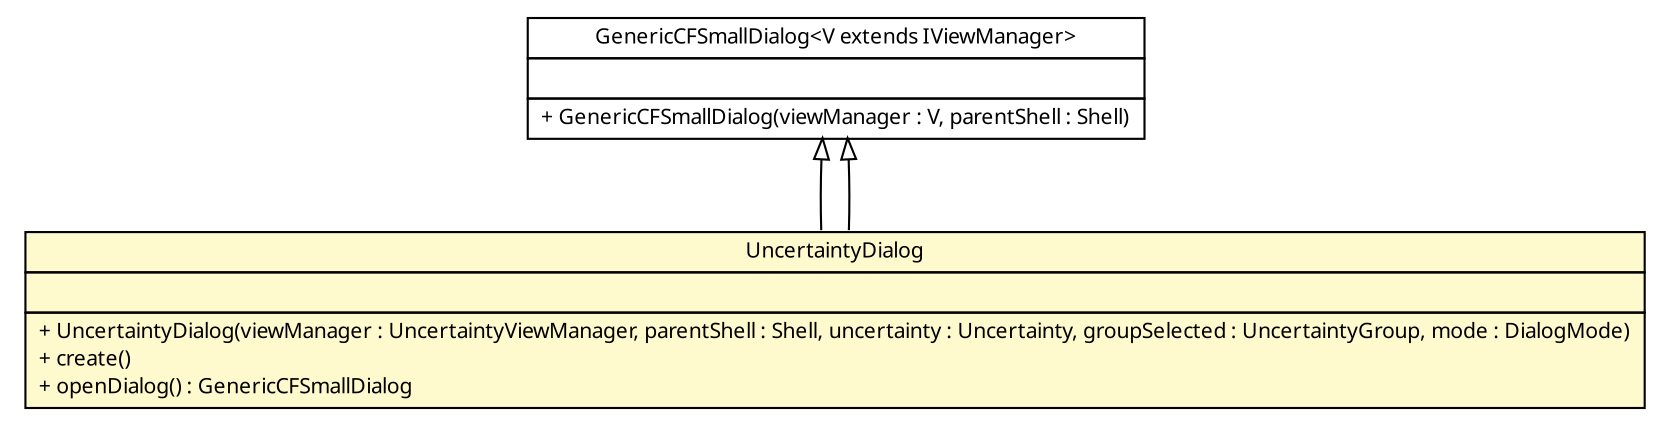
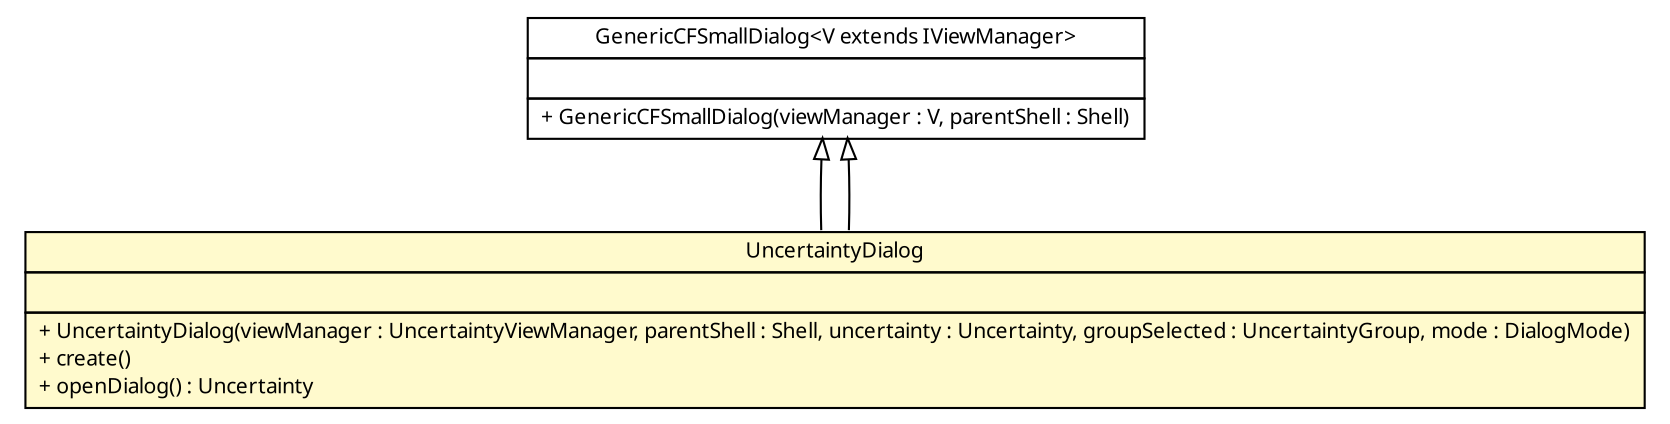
  digraph {
    nodesep=0.25
    ranksep=0.5
    fontname="Noto Sans"
    node [fontcolor=black fontname="Noto Sans" fontsize=10.0 shape=plaintext]
    edge [arrowtail=empty dir=back fontname="Noto Sans" fontsize=10 headport=p labelfontname=arial labelfontsize=10 tailport=p]
    n1 [label=<<table title="gov.sandia.cf.parts.dialogs.GenericCFSmallDialog" border="0" cellborder="1" cellspacing="0" cellpadding="2" port="p" href="../../dialogs/GenericCFSmallDialog.html"> 		<tr><td><table border="0" cellspacing="0" cellpadding="1"> <tr><td align="center" balign="center"> GenericCFSmallDialog&lt;V extends IViewManager&gt; </td></tr> 		</table></td></tr> 		<tr><td><table border="0" cellspacing="0" cellpadding="1"> <tr><td align="left" balign="left">  </td></tr> 		</table></td></tr> 		<tr><td><table border="0" cellspacing="0" cellpadding="1"> <tr><td align="left" balign="left"> + GenericCFSmallDialog(viewManager : V, parentShell : Shell) </td></tr> 		</table></td></tr> 		</table>>]
-   n2 [label=<<table title="gov.sandia.cf.parts.ui.uncertainty.UncertaintyDialog" border="0" cellborder="1" cellspacing="0" cellpadding="2" port="p" bgcolor="lemonChiffon" href="./UncertaintyDialog.html"> 		<tr><td><table border="0" cellspacing="0" cellpadding="1"> <tr><td align="center" balign="center"> UncertaintyDialog </td></tr> 		</table></td></tr> 		<tr><td><table border="0" cellspacing="0" cellpadding="1"> <tr><td align="left" balign="left">  </td></tr> 		</table></td></tr> 		<tr><td><table border="0" cellspacing="0" cellpadding="1"> <tr><td align="left" balign="left"> + UncertaintyDialog(viewManager : UncertaintyViewManager, parentShell : Shell, uncertainty : Uncertainty, groupSelected : UncertaintyGroup, mode : DialogMode) </td></tr> <tr><td align="left" balign="left"> + create() </td></tr> <tr><td align="left" balign="left"> + openDialog() : GenericCFSmallDialog </td></tr> 		</table></td></tr> 		</table>>]
+   n2 [label=<<table title="gov.sandia.cf.parts.ui.uncertainty.UncertaintyDialog" border="0" cellborder="1" cellspacing="0" cellpadding="2" port="p" bgcolor="lemonChiffon" href="./UncertaintyDialog.html"> 		<tr><td><table border="0" cellspacing="0" cellpadding="1"> <tr><td align="center" balign="center"> UncertaintyDialog </td></tr> 		</table></td></tr> 		<tr><td><table border="0" cellspacing="0" cellpadding="1"> <tr><td align="left" balign="left">  </td></tr> 		</table></td></tr> 		<tr><td><table border="0" cellspacing="0" cellpadding="1"> <tr><td align="left" balign="left"> + UncertaintyDialog(viewManager : UncertaintyViewManager, parentShell : Shell, uncertainty : Uncertainty, groupSelected : UncertaintyGroup, mode : DialogMode) </td></tr> <tr><td align="left" balign="left"> + create() </td></tr> <tr><td align="left" balign="left"> + openDialog() : Uncertainty </td></tr> 		</table></td></tr> 		</table>>]
    n1 -> n2
    n1 -> n2
  }
